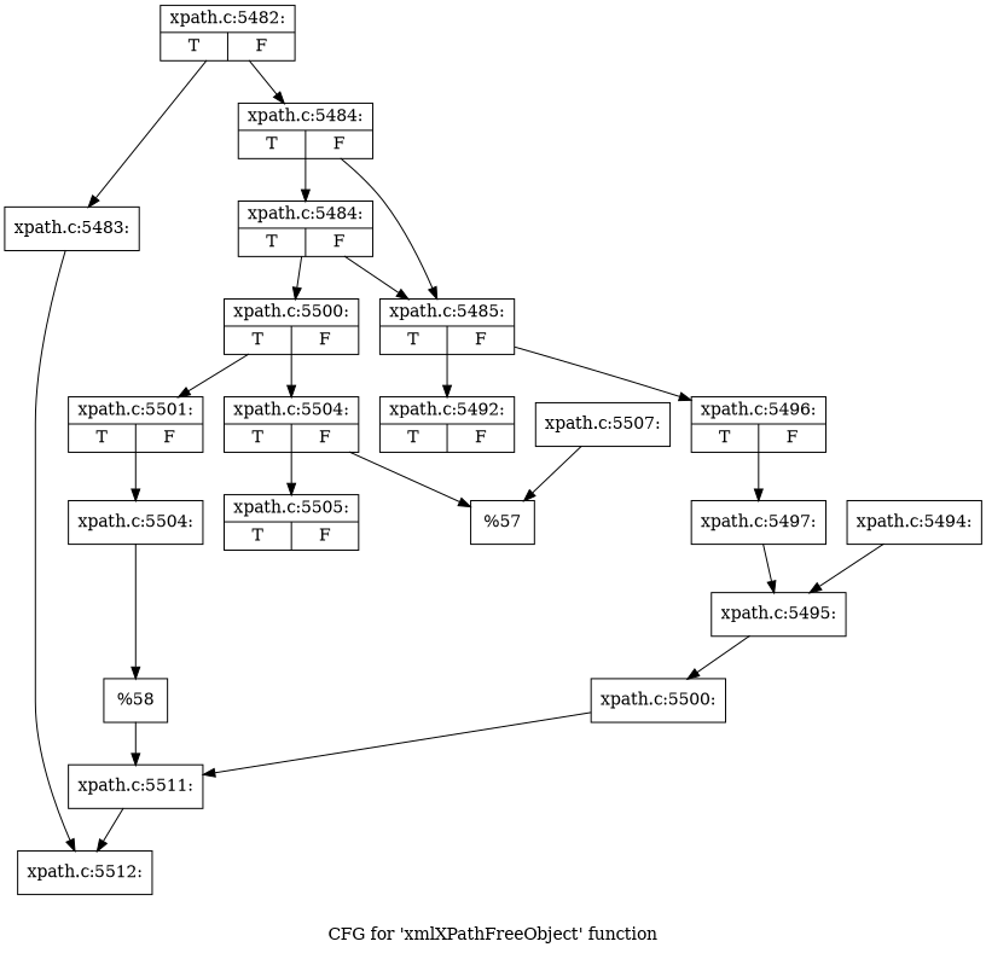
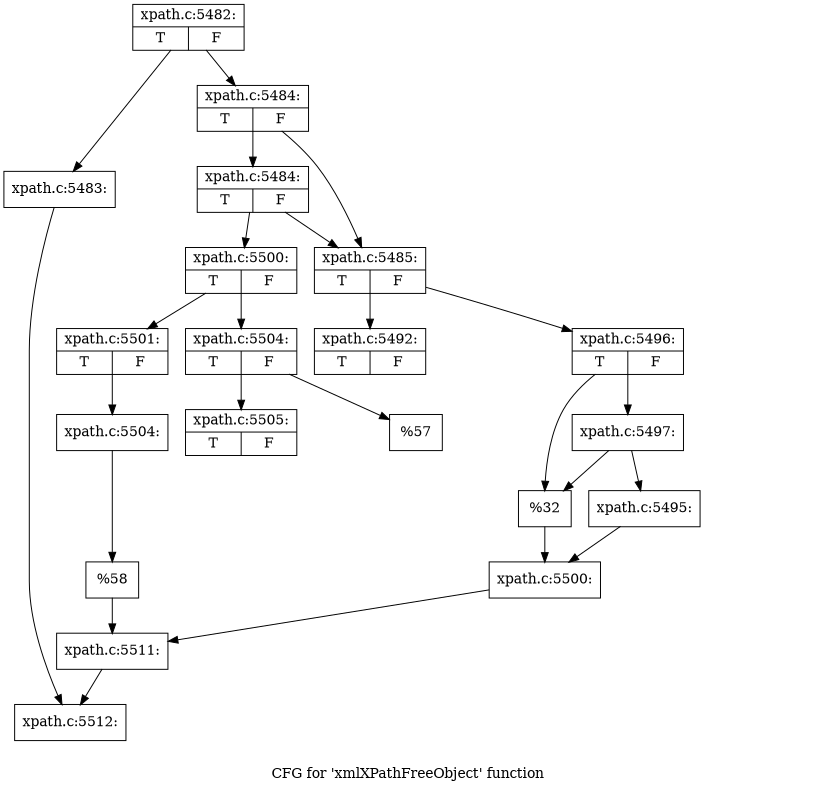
  digraph {
    label="CFG for 'xmlXPathFreeObject' function"
    node [shape=record]
    n1 [label="{xpath.c:5482:|{<s0>T|<s1>F}}"]
    n2 [label="{xpath.c:5483:}"]
    n3 [label="{xpath.c:5484:|{<s0>T|<s1>F}}"]
    n4 [label="{xpath.c:5512:}"]
    n5 [label="{xpath.c:5485:|{<s0>T|<s1>F}}"]
    n6 [label="{xpath.c:5484:|{<s0>T|<s1>F}}"]
    n7 [label="{xpath.c:5492:|{<s0>T|<s1>F}}"]
    n8 [label="{xpath.c:5496:|{<s0>T|<s1>F}}"]
    n9 [label="{xpath.c:5500:|{<s0>T|<s1>F}}"]
    n10 [label="{xpath.c:5497:}"]
+   n11 [label="{%32}"]
    n12 [label="{xpath.c:5501:|{<s0>T|<s1>F}}"]
    n13 [label="{xpath.c:5504:|{<s0>T|<s1>F}}"]
    n14 [label="{xpath.c:5504:}"]
    n15 [label="{xpath.c:5505:|{<s0>T|<s1>F}}"]
    n16 [label="{%57}"]
-   n17 [label="{xpath.c:5494:}"]
    n18 [label="{xpath.c:5495:}"]
    n19 [label="{xpath.c:5500:}"]
    n20 [label="{xpath.c:5511:}"]
    n21 [label="{%58}"]
-   n22 [label="{xpath.c:5507:}"]
    n1 -> n2
    n1 -> n3
    n2 -> n4
    n3 -> n5
    n3 -> n6
    n5 -> n7
    n5 -> n8
    n6 -> n5
    n6 -> n9
    n8 -> n10
+   n8 -> n11
    n9 -> n12
    n9 -> n13
+   n10 -> n11
    n10 -> n18
+   n11 -> n19
    n12 -> n14
    n13 -> n15
    n13 -> n16
    n14 -> n21
-   n17 -> n18
    n18 -> n19
    n19 -> n20
    n20 -> n4
    n21 -> n20
-   n22 -> n16
  }
